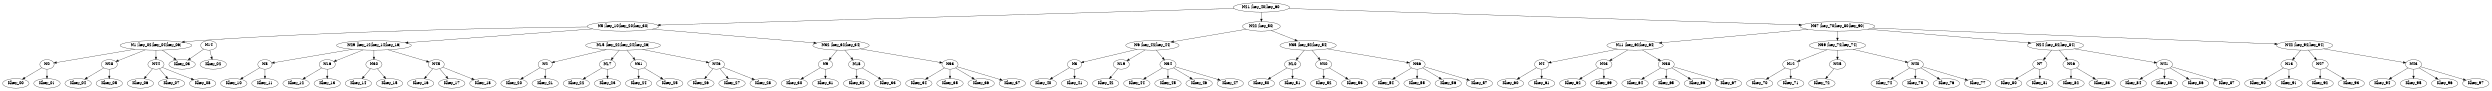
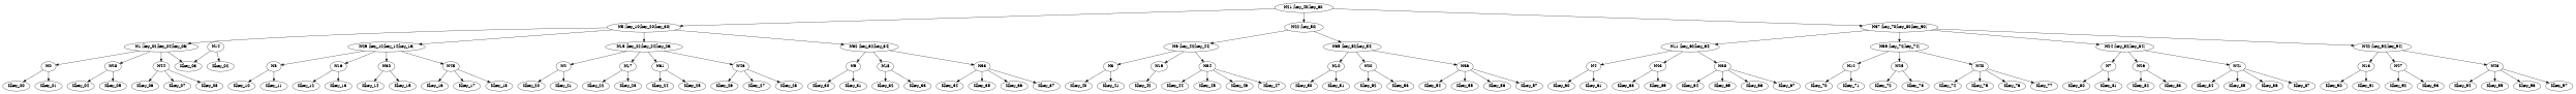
  digraph {
    n1 [label="N21 |key_40|key_60|"]
    n2 [label="N5 |key_10|key_20|key_30|"]
    n3 [label="N22 |key_50|"]
    n4 [label="N37 |key_70|key_80|key_90|"]
    n5 [label="N1 |key_02|key_04|key_06|"]
    n6 [label="N29 |key_12|key_14|key_16|"]
    n7 [label="N15 |key_22|key_24|key_26|"]
    n8 [label="N32 |key_32|key_34|"]
    n9 [label="N6 |key_42|key_44|"]
    n10 [label="N35 |key_52|key_54|"]
    n11 [label="N11 |key_62|key_64|"]
    n12 [label="N39 |key_72|key_74|"]
    n13 [label="N24 |key_82|key_84|"]
    n14 [label="N42 |key_92|key_94|"]
    N0
    N28
    N44
    Kkey_03
    N8
    N16
    N30
    N45
    N2
    N17
    N31
    N46
    N9
    N18
    N33
    Kkey_00
    Kkey_01
    N14
    Kkey_02
    Kkey_04
    Kkey_05
    Kkey_06
    Kkey_07
    Kkey_08
    Kkey_10
    Kkey_11
    Kkey_12
    Kkey_13
    Kkey_14
    Kkey_15
    Kkey_16
    Kkey_17
    Kkey_18
    Kkey_20
    Kkey_21
    Kkey_22
    Kkey_23
    Kkey_24
    Kkey_25
    Kkey_26
    Kkey_27
    Kkey_28
    Kkey_30
    Kkey_31
    Kkey_32
    Kkey_33
    Kkey_34
    Kkey_35
    Kkey_36
    Kkey_37
    N3
    N19
    N34
    N10
    N20
    N36
    Kkey_40
    Kkey_41
    Kkey_42
    Kkey_44
    Kkey_45
    Kkey_46
    Kkey_47
    Kkey_50
    Kkey_51
    Kkey_52
    Kkey_53
    Kkey_54
    Kkey_55
    Kkey_56
    Kkey_57
    N4
    N23
    N38
    N12
    N25
    N40
    N7
    N26
    N41
    N13
    N27
    N43
    Kkey_60
    Kkey_61
-   Kkey_62
+   Kkey_62 [label=Kkey_68]
    n101 [label=Kkey_69]
    Kkey_64
    Kkey_65
    Kkey_66
    Kkey_67
    Kkey_70
    Kkey_71
    Kkey_72
+   Kkey_73
    Kkey_74
    Kkey_75
    Kkey_76
    Kkey_77
    Kkey_80
    Kkey_81
    Kkey_82
    Kkey_83
    Kkey_84
    Kkey_85
    Kkey_86
    Kkey_87
    Kkey_90
    Kkey_91
    Kkey_92
    Kkey_93
    Kkey_94
    Kkey_95
    Kkey_96
    Kkey_97
    n1 -> n2
    n1 -> n3
    n1 -> n4
    n2 -> n5
    n2 -> n6
+   n2 -> n7
    n2 -> n8
    n3 -> n9
    n3 -> n10
    n4 -> n11
    n4 -> n12
    n4 -> n13
    n4 -> n14
    n5 -> N0
    n5 -> N28
    n5 -> N44
    n5 -> Kkey_03
    n6 -> N8
    n6 -> N16
    n6 -> N30
    n6 -> N45
    n7 -> N2
    n7 -> N17
    n7 -> N31
    n7 -> N46
    n8 -> N9
    n8 -> N18
    n8 -> N33
    n9 -> N3
    n9 -> N19
    n9 -> N34
    n10 -> N10
    n10 -> N20
    n10 -> N36
    n11 -> N4
    n11 -> N23
    n11 -> N38
    n12 -> N12
    n12 -> N25
    n12 -> N40
    n13 -> N7
    n13 -> N26
    n13 -> N41
    n14 -> N13
    n14 -> N27
    n14 -> N43
    N0 -> Kkey_00
    N0 -> Kkey_01
    N28 -> Kkey_04
    N28 -> Kkey_05
    N44 -> Kkey_06
    N44 -> Kkey_07
    N44 -> Kkey_08
    N8 -> Kkey_10
    N8 -> Kkey_11
    N16 -> Kkey_12
    N16 -> Kkey_13
    N30 -> Kkey_14
    N30 -> Kkey_15
    N45 -> Kkey_16
    N45 -> Kkey_17
    N45 -> Kkey_18
    N2 -> Kkey_20
    N2 -> Kkey_21
    N17 -> Kkey_22
    N17 -> Kkey_23
    N31 -> Kkey_24
    N31 -> Kkey_25
    N46 -> Kkey_26
    N46 -> Kkey_27
    N46 -> Kkey_28
    N9 -> Kkey_30
    N9 -> Kkey_31
    N18 -> Kkey_32
    N18 -> Kkey_33
    N33 -> Kkey_34
    N33 -> Kkey_35
    N33 -> Kkey_36
    N33 -> Kkey_37
    N14 -> Kkey_03
    N14 -> Kkey_02
    N3 -> Kkey_40
    N3 -> Kkey_41
    N19 -> Kkey_42
    N34 -> Kkey_44
    N34 -> Kkey_45
    N34 -> Kkey_46
    N34 -> Kkey_47
    N10 -> Kkey_50
    N10 -> Kkey_51
    N20 -> Kkey_52
    N20 -> Kkey_53
    N36 -> Kkey_54
    N36 -> Kkey_55
    N36 -> Kkey_56
    N36 -> Kkey_57
    N4 -> Kkey_60
    N4 -> Kkey_61
    N23 -> Kkey_62
    N23 -> n101
    N38 -> Kkey_64
    N38 -> Kkey_65
    N38 -> Kkey_66
    N38 -> Kkey_67
    N12 -> Kkey_70
    N12 -> Kkey_71
    N25 -> Kkey_72
+   N25 -> Kkey_73
    N40 -> Kkey_74
    N40 -> Kkey_75
    N40 -> Kkey_76
    N40 -> Kkey_77
    N7 -> Kkey_80
    N7 -> Kkey_81
    N26 -> Kkey_82
    N26 -> Kkey_83
    N41 -> Kkey_84
    N41 -> Kkey_85
    N41 -> Kkey_86
    N41 -> Kkey_87
    N13 -> Kkey_90
    N13 -> Kkey_91
    N27 -> Kkey_92
    N27 -> Kkey_93
    N43 -> Kkey_94
    N43 -> Kkey_95
    N43 -> Kkey_96
    N43 -> Kkey_97
  }
